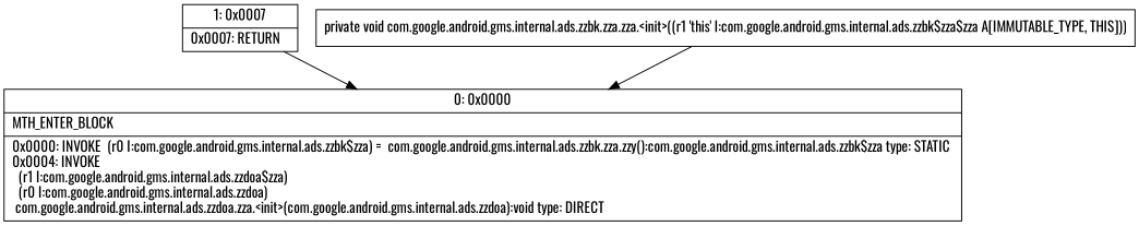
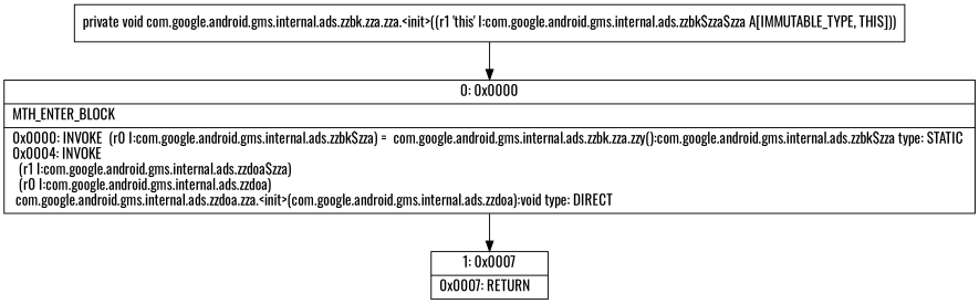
  digraph {
    fontname=Oswald
    node [shape=record fontname=Oswald]
    edge [fontname=Oswald]
    n1 [label="{0\:\ 0x0000|MTH_ENTER_BLOCK\l|0x0000: INVOKE  (r0 I:com.google.android.gms.internal.ads.zzbk$zza) =  com.google.android.gms.internal.ads.zzbk.zza.zzy():com.google.android.gms.internal.ads.zzbk$zza type: STATIC \l0x0004: INVOKE  \l  (r1 I:com.google.android.gms.internal.ads.zzdoa$zza)\l  (r0 I:com.google.android.gms.internal.ads.zzdoa)\l com.google.android.gms.internal.ads.zzdoa.zza.\<init\>(com.google.android.gms.internal.ads.zzdoa):void type: DIRECT \l}"]
    n2 [label="{1\:\ 0x0007|0x0007: RETURN   \l}"]
    n3 [label="{private void com.google.android.gms.internal.ads.zzbk.zza.zza.\<init\>((r1 'this' I:com.google.android.gms.internal.ads.zzbk$zza$zza A[IMMUTABLE_TYPE, THIS])) }"]
-   n2 -> n1
+   n1 -> n2
    n3 -> n1
  }
